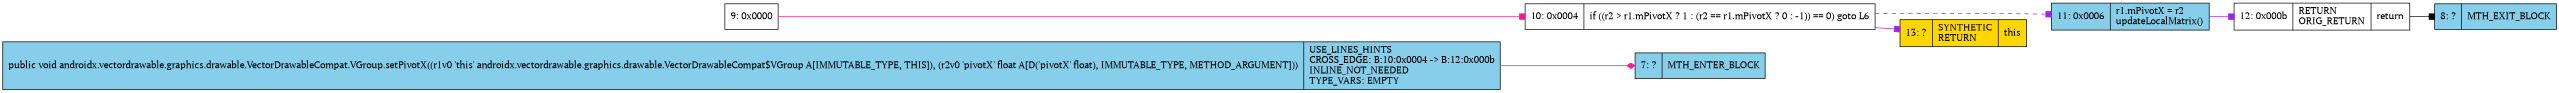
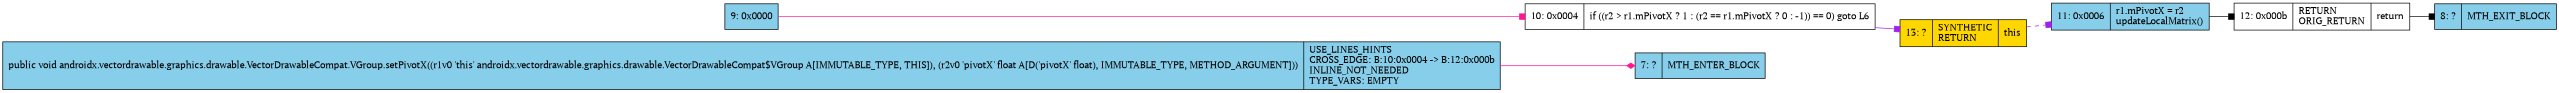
  digraph {
    fontname="PT Serif"
    rankdir=LR
    node [fillcolor=skyblue fontname="PT Serif" shape=record style=filled]
    edge [arrowhead=box color=deeppink fontname="PT Serif"]
    n1 [label="{7\:\ ?|MTH_ENTER_BLOCK\l}"]
-   n2 [fillcolor=white label="{9\:\ 0x0000}"]
+   n2 [label="{9\:\ 0x0000}"]
    n3 [fillcolor=white label="{10\:\ 0x0004|if ((r2 \> r1.mPivotX ? 1 : (r2 == r1.mPivotX ? 0 : \-1)) == 0) goto L6\l}"]
    n4 [label="{11\:\ 0x0006|r1.mPivotX = r2\lupdateLocalMatrix()\l}"]
    n5 [fillcolor=gold label="{13\:\ ?|SYNTHETIC\lRETURN\l|this\l}"]
    n6 [fillcolor=white label="{12\:\ 0x000b|RETURN\lORIG_RETURN\l|return\l}"]
    n7 [label="{8\:\ ?|MTH_EXIT_BLOCK\l}"]
    n8 [label="{public void androidx.vectordrawable.graphics.drawable.VectorDrawableCompat.VGroup.setPivotX((r1v0 'this' androidx.vectordrawable.graphics.drawable.VectorDrawableCompat$VGroup A[IMMUTABLE_TYPE, THIS]), (r2v0 'pivotX' float A[D('pivotX' float), IMMUTABLE_TYPE, METHOD_ARGUMENT]))  | USE_LINES_HINTS\lCROSS_EDGE: B:10:0x0004 \-\> B:12:0x000b\lINLINE_NOT_NEEDED\lTYPE_VARS: EMPTY\l}"]
    n2 -> n3
-   n3 -> n4 [color=purple style=dashed]
+   n5 -> n4 [color=purple style=dashed]
    n3 -> n5 [color=purple]
-   n4 -> n6 [color=purple]
+   n4 -> n6 [color=black]
    n6 -> n7 [color=black]
    n8 -> n1 [arrowhead=diamond]
  }
